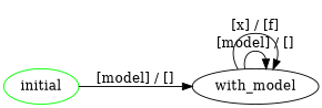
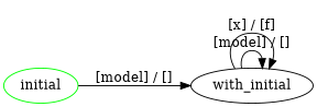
  digraph {
    rankdir=LR
    initial [color=green]
-   n2 [label=with_model]
+   n2 [label=with_initial]
    initial -> n2 [label="[model] / []"]
    n2 -> n2 [label="[model] / []"]
    n2 -> n2 [label="[x] / [f]"]
  }
